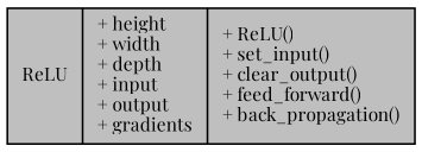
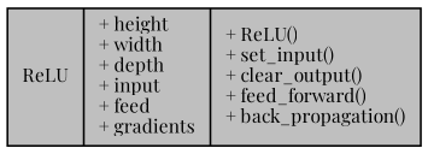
  digraph {
    rankdir=LR
    fontname="Playfair Display"
-   n1 [color=black fillcolor=grey75 fontcolor=black fontname="Playfair Display" fontsize=10 height=0.2 label="{ReLU\n|+ height\l+ width\l+ depth\l+ input\l+ output\l+ gradients\l|+ ReLU()\l+ set_input()\l+ clear_output()\l+ feed_forward()\l+ back_propagation()\l}" shape=record style=filled width=0.4]
+   n1 [color=black fillcolor=grey75 fontcolor=black fontname="Playfair Display" fontsize=10 height=0.2 label="{ReLU\n|+ height\l+ width\l+ depth\l+ input\l+ feed\l+ gradients\l|+ ReLU()\l+ set_input()\l+ clear_output()\l+ feed_forward()\l+ back_propagation()\l}" shape=record style=filled width=0.4]
  }
